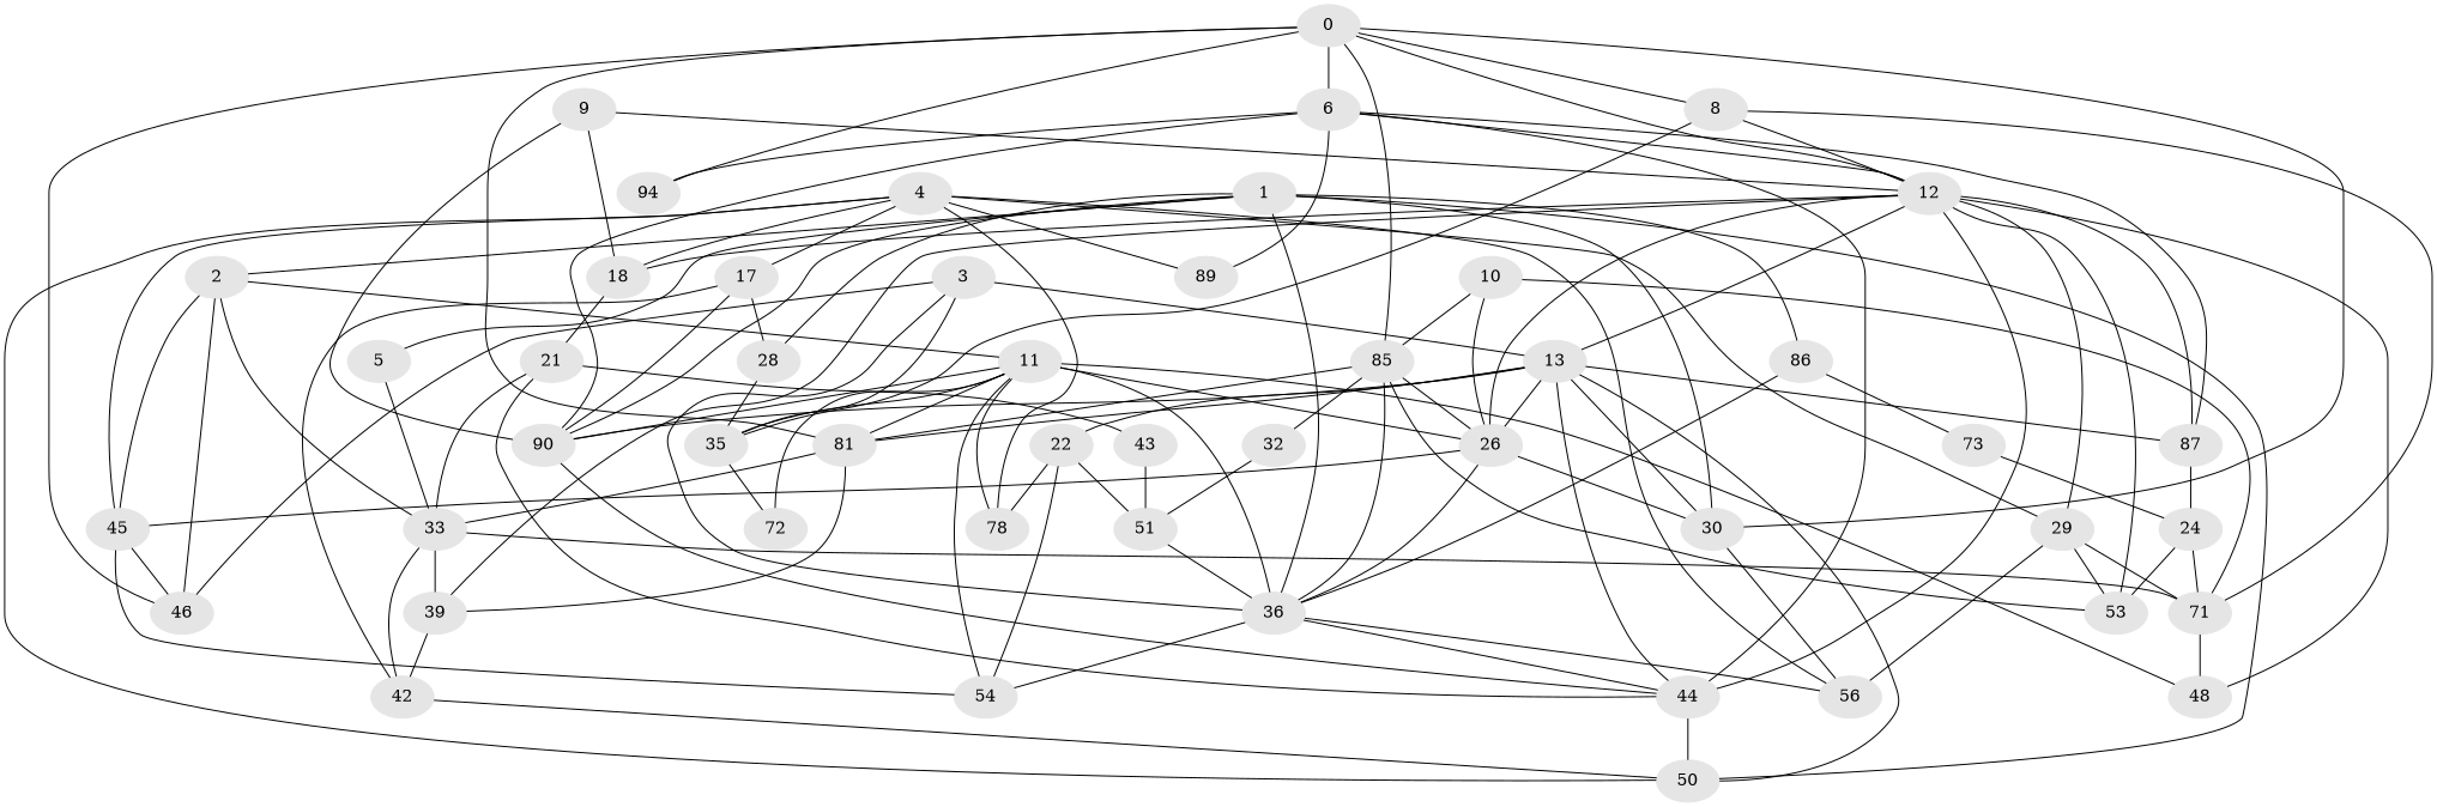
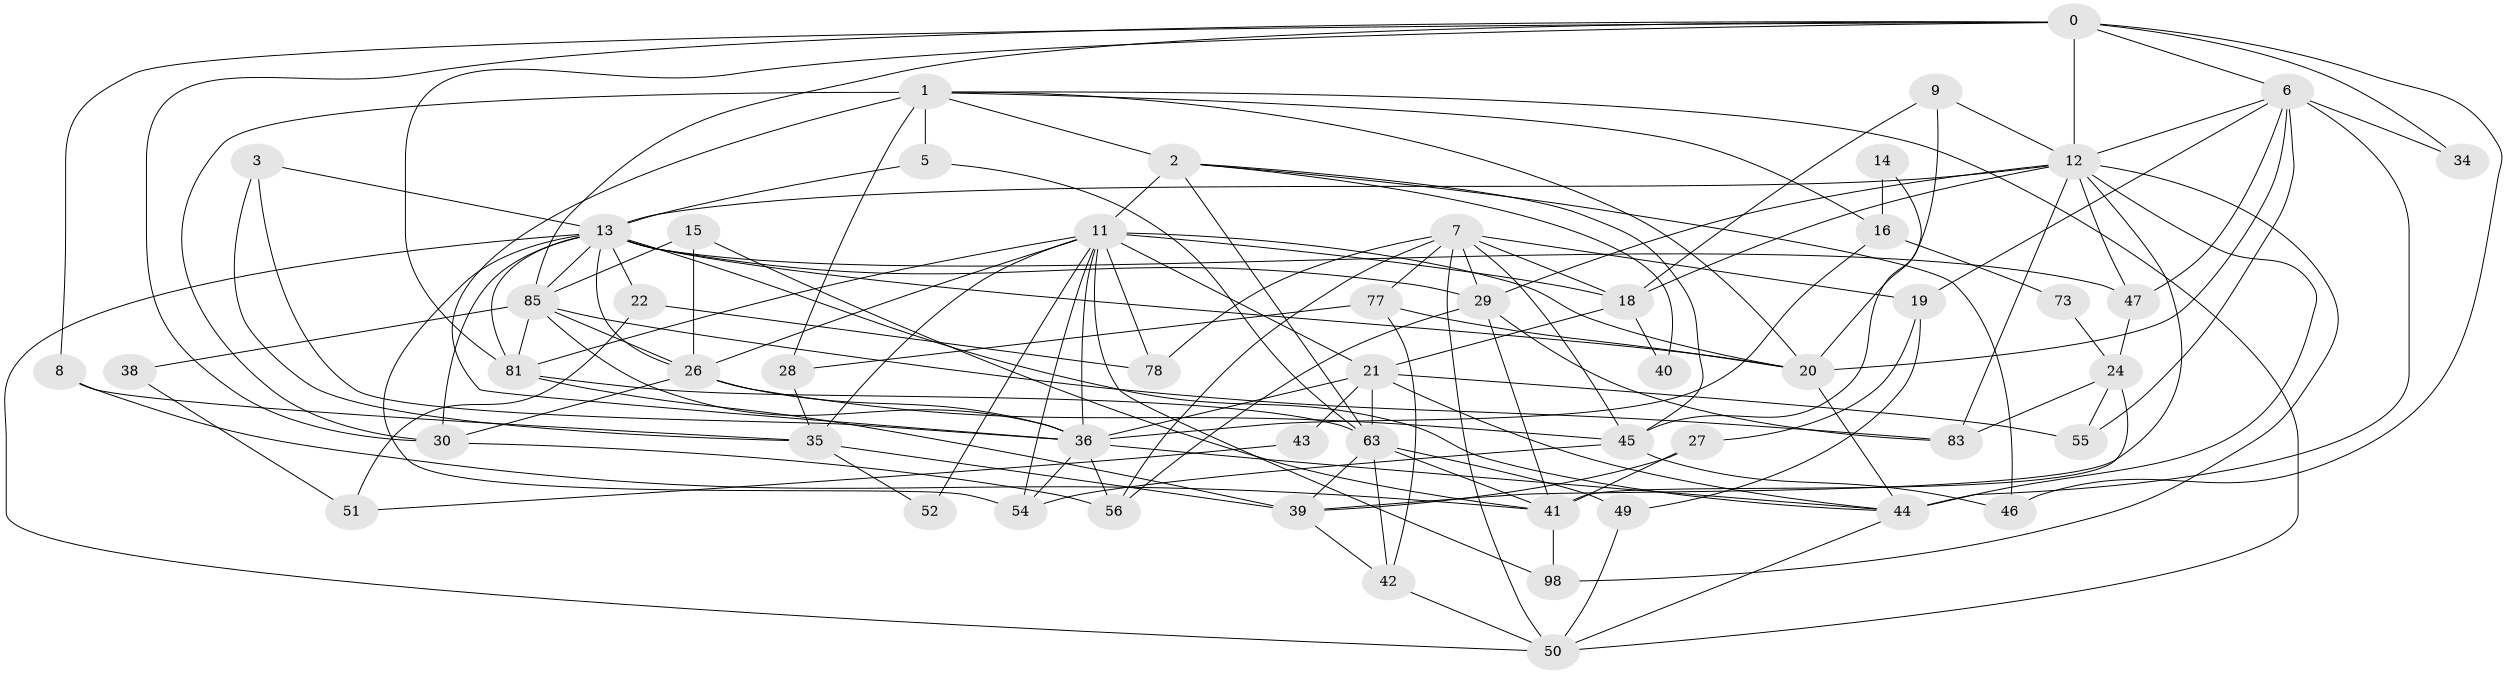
  graph {
    node [color=gray90 style=filled]
    edge [weight=1.0]
    1
    2
    5
-   16 [label=86]
-   20 [label=90]
+   16
+   20
    28
    30
    36
    50
    11
-   33
+   33 [label=63]
+   40
    45
    46
    13
    n16 [label=73]
    44
    35
    56
    54
    n21 [label=81]
    18
    n23 [label=78]
    21
    26
-   48
-   52 [label=72]
-   41 [label=71]
+   48 [label=98]
+   52
+   41
    39
    42
+   49
    3
    n33 [label=85]
-   47 [label=87]
+   47
    29
    22
    n37 [label=0]
    6
    8
    12
-   34 [label=94]
-   19 [label=89]
-   53
-   32
+   34
+   19
+   55
+   53 [label=83]
+   32 [label=38]
+   27
    24
-   7 [label=4]
-   17
+   7
+   17 [label=77]
    9
    51
    43
-   15 [label=10]
+   14
+   15
    1 -- 2
    1 -- 5
    1 -- 16
    1 -- 20
    1 -- 28
    1 -- 30 [weight=2.0]
    1 -- 36
    1 -- 50
    2 -- 11 [weight=3.0]
    2 -- 33
+   2 -- 40
    2 -- 45
    2 -- 46
    5 -- 33
+   5 -- 13
    16 -- 36
    16 -- n16
    20 -- 44
    28 -- 35
    30 -- 56
    36 -- 44
    36 -- 56
    36 -- 54 [weight=2.0]
    11 -- 20
    11 -- 36
    11 -- 35
    11 -- 54 [weight=2.0]
    11 -- n21
+   11 -- 18
    11 -- n23
+   11 -- 21
    11 -- 26
    11 -- 48
    11 -- 52
    33 -- 41
    33 -- 39
    33 -- 42
+   33 -- 49
    45 -- 46
    45 -- 54
    13 -- 20
    13 -- 30
    13 -- 50
    13 -- 44
-   22 -- 54
+   13 -- 54
    13 -- n21
    13 -- 26
+   13 -- n33
    13 -- 47
+   13 -- 29
    13 -- 22
    n16 -- 24
    44 -- 50
    35 -- 52
+   35 -- 39
    n21 -- 33 [weight=2.0]
    n21 -- 39
+   18 -- 40
    18 -- 21
-   51 -- 36 [weight=2.0]
+   21 -- 36 [weight=2.0]
    21 -- 33
    21 -- 44
+   21 -- 55
    21 -- 43
    26 -- 30
    26 -- 36
    26 -- 45
    41 -- 48
    39 -- 42
    42 -- 50
+   49 -- 50
    3 -- 36
-   3 -- 46
    3 -- 13
    3 -- 35
    n33 -- 36
    n33 -- n21
    n33 -- 26
    n33 -- 53
    n33 -- 32
    47 -- 24
    29 -- 56
    29 -- 41
    29 -- 53
    22 -- n23
    22 -- 51
    n37 -- 30
    n37 -- 46
    n37 -- n21
    n37 -- n33
    n37 -- 6 [weight=2.0]
    n37 -- 8
    n37 -- 12
    n37 -- 34
    6 -- 20
    6 -- 44 [weight=3.0]
    6 -- 47 [weight=2.0]
    6 -- 12
    6 -- 34
    6 -- 19
+   6 -- 55
    8 -- 35
    8 -- 41
-   8 -- 12
    12 -- 13
    12 -- 44
    12 -- 18
-   12 -- 26
    12 -- 48
    12 -- 39
    12 -- 47
    12 -- 29
    12 -- 53
+   19 -- 49
+   19 -- 27
    32 -- 51
+   27 -- 41
+   27 -- 39
    24 -- 41 [weight=2.0]
+   24 -- 55
    24 -- 53
    7 -- 50
    7 -- 45
    7 -- 56
    7 -- 18
    7 -- n23
    7 -- 29
    7 -- 19
    7 -- 17
    17 -- 20
    17 -- 28
    17 -- 42
    9 -- 20
    9 -- 18
    9 -- 12
    43 -- 51
+   14 -- 16
+   14 -- 45
    15 -- 26
    15 -- 41
    15 -- n33
  }
